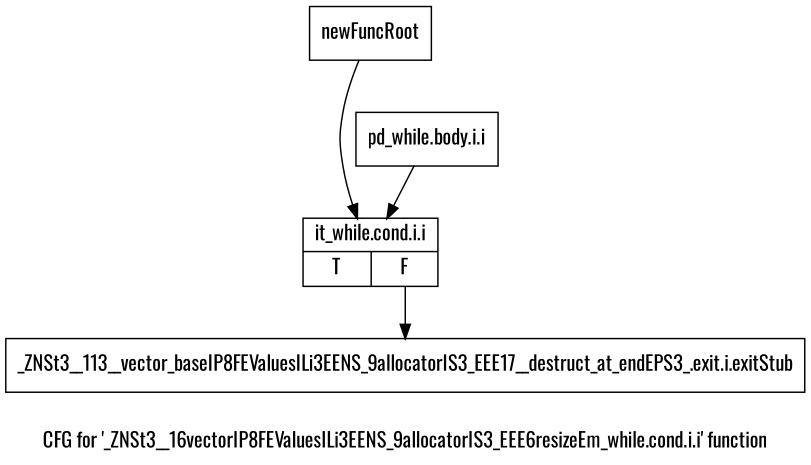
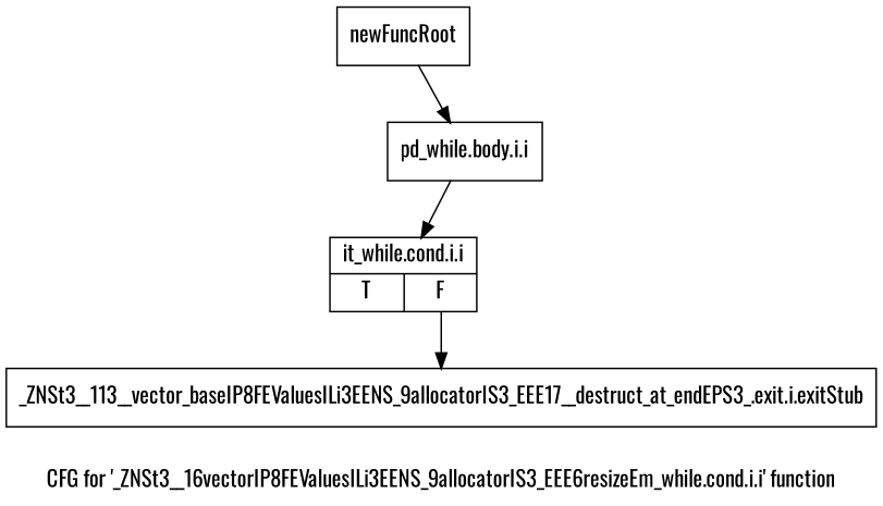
  digraph {
    fontname=Oswald
    label="CFG for '_ZNSt3__16vectorIP8FEValuesILi3EENS_9allocatorIS3_EEE6resizeEm_while.cond.i.i' function"
    node [fontname=Oswald shape=record]
    edge [fontname=Oswald]
    n1 [label="{newFuncRoot}"]
    n2 [label="{it_while.cond.i.i|{<s0>T|<s1>F}}"]
    n3 [label="{_ZNSt3__113__vector_baseIP8FEValuesILi3EENS_9allocatorIS3_EEE17__destruct_at_endEPS3_.exit.i.exitStub}"]
    n4 [label="{pd_while.body.i.i}"]
-   n1 -> n2
+   n1 -> n4
    n2 -> n3 [tailport=s1]
    n4 -> n2
  }
